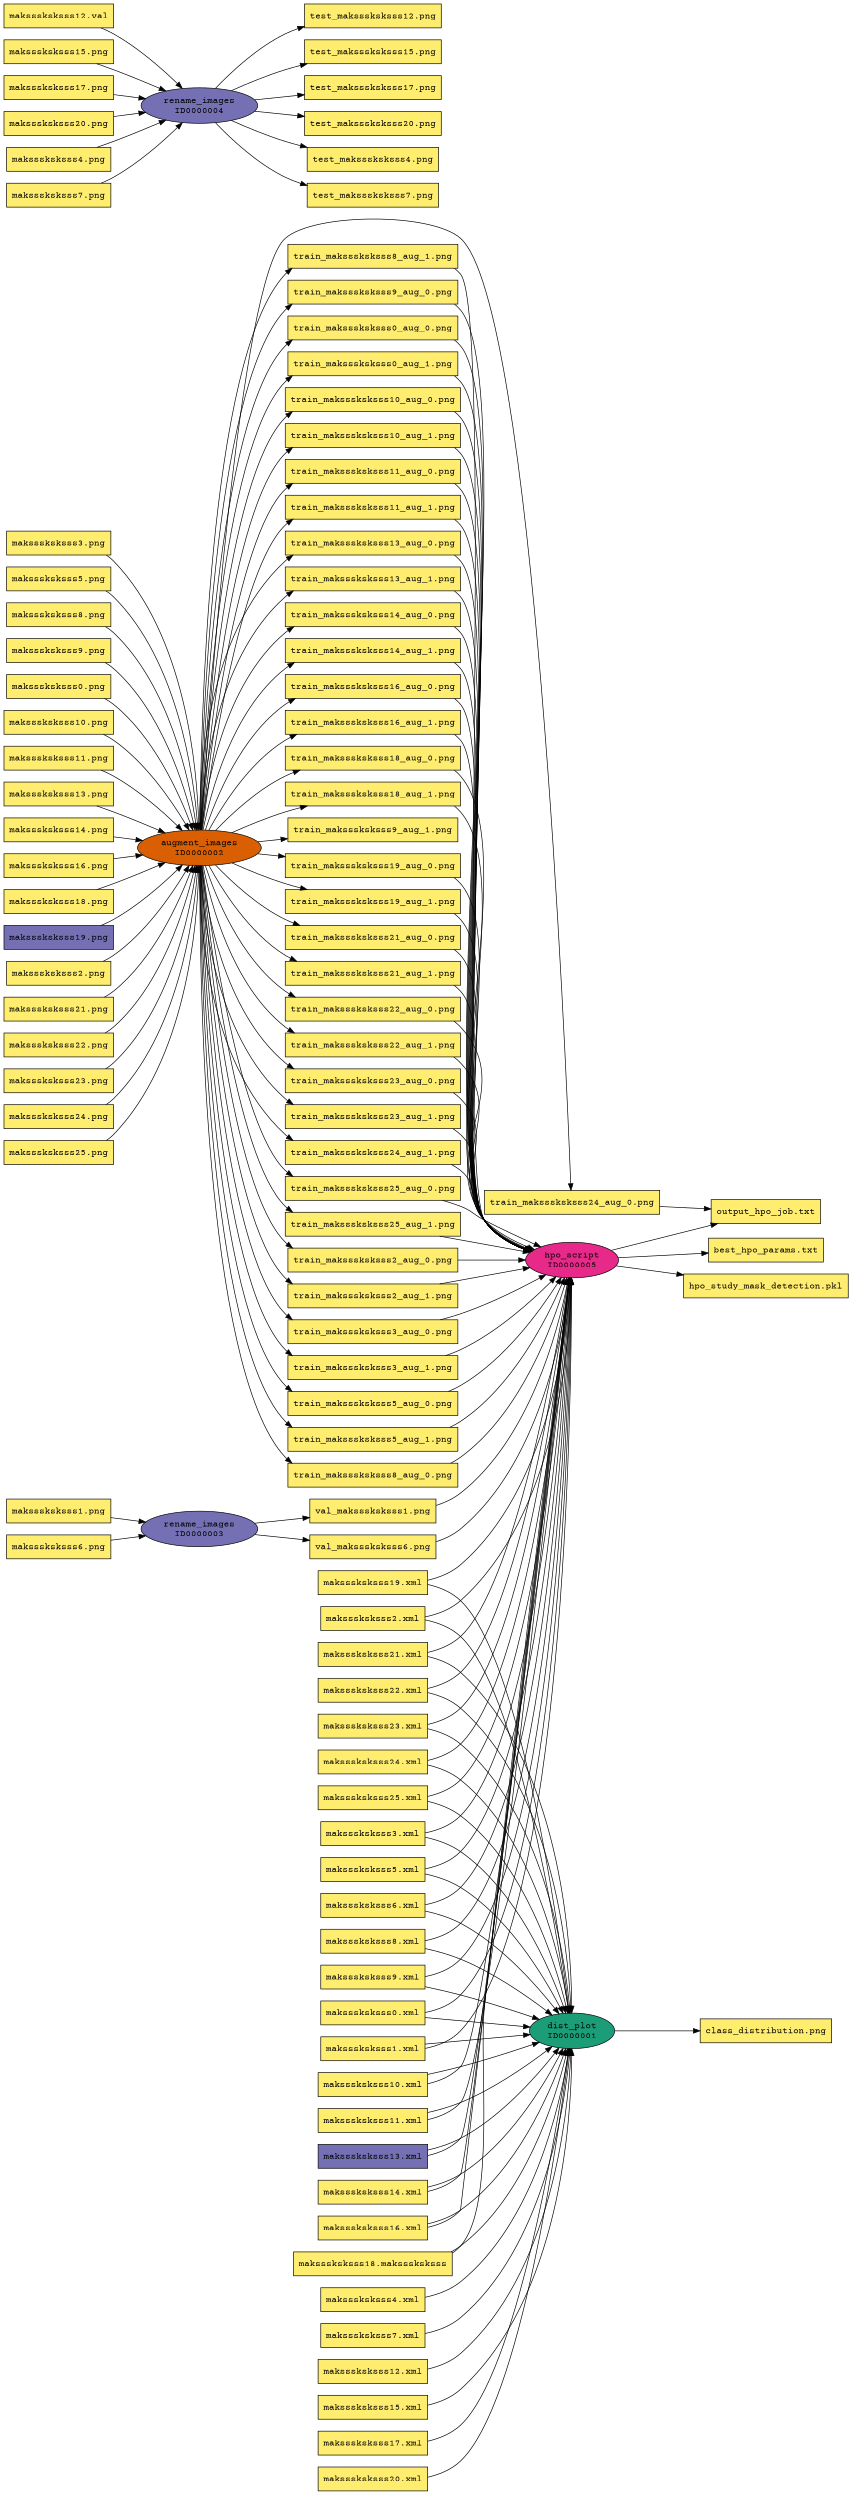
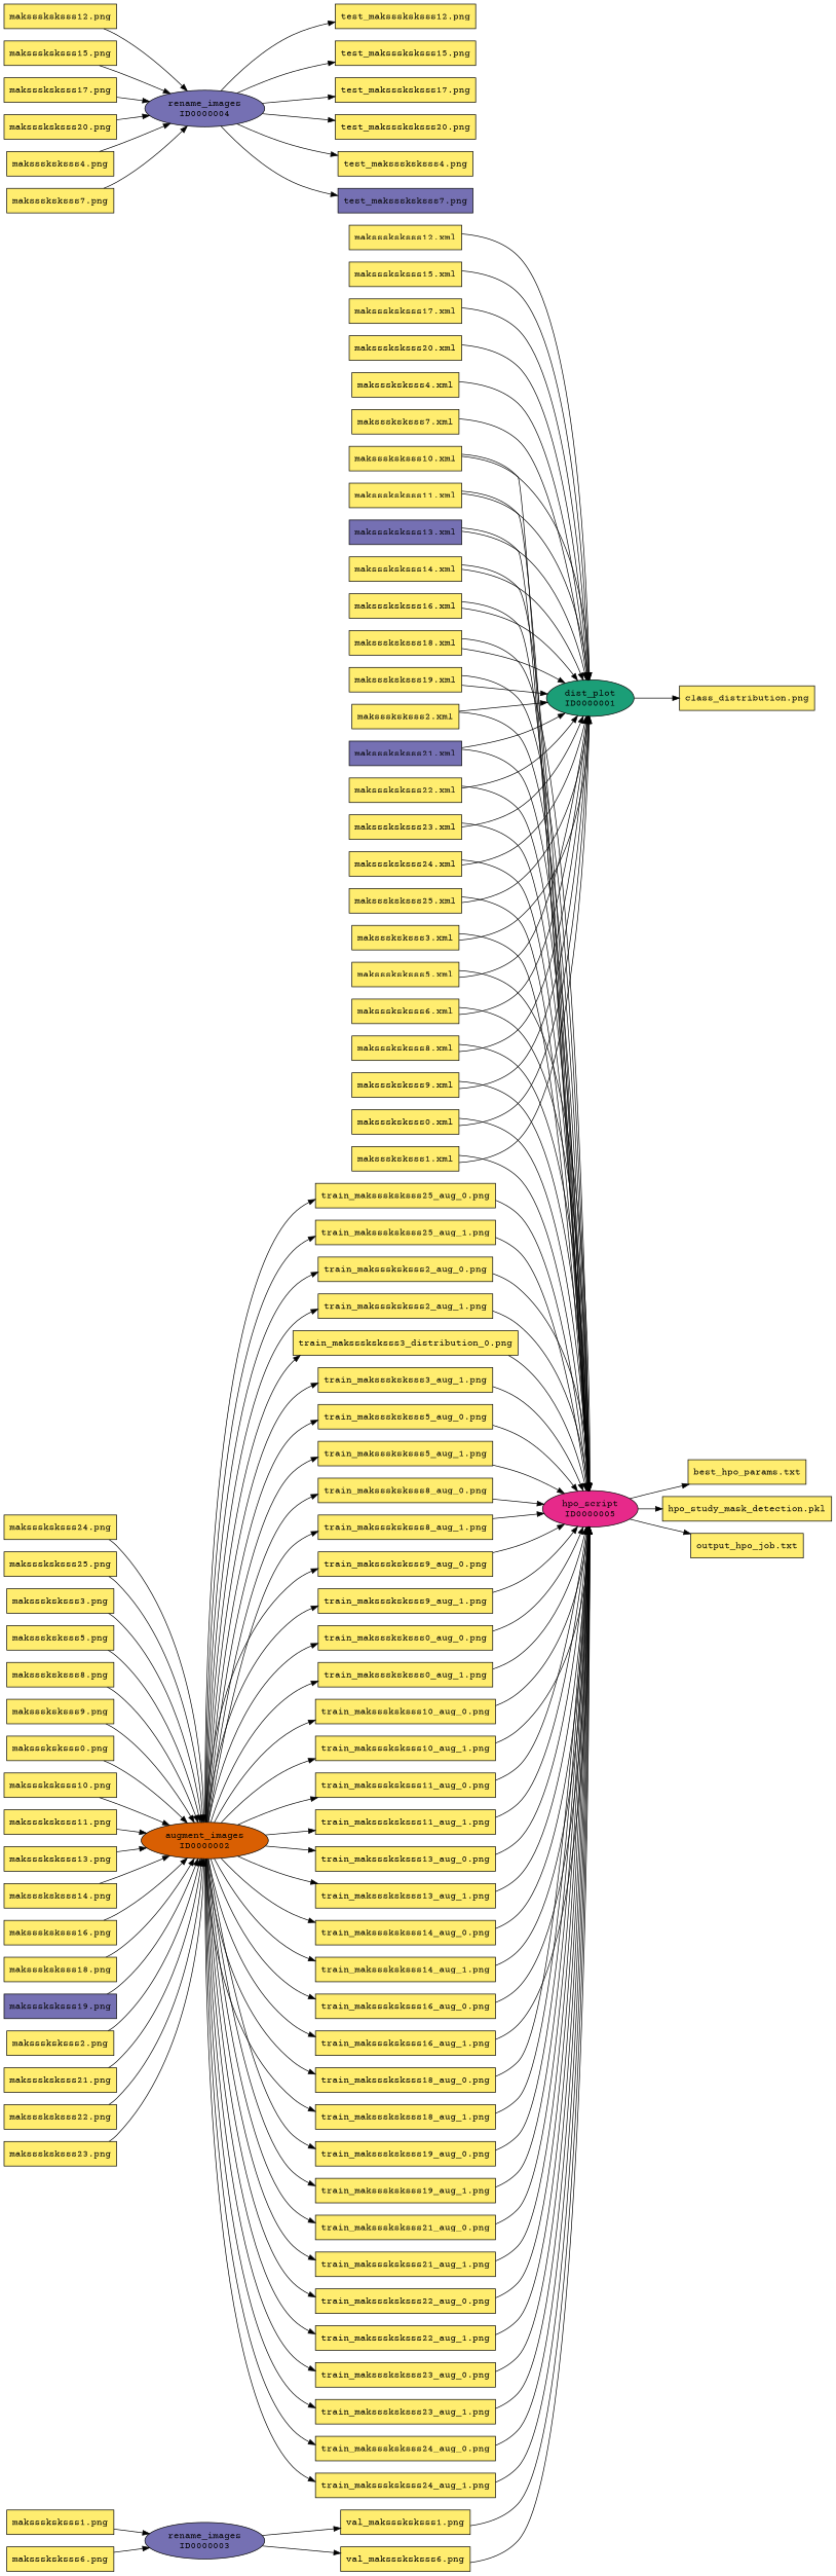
  digraph {
    fontname="Courier Prime"
    rankdir=LR
    node [color="#000000" fillcolor="#ffed6f" fontname="Courier Prime" shape=rect style=filled]
    edge [arrowhead=normal arrowsize=1.0 color="#000000" fontname="Courier Prime"]
    n1 [fillcolor="#1b9e77" label="dist_plot\nID0000001" shape=ellipse]
    n2 [label="class_distribution.png"]
    n3 [fillcolor="#d95f02" label="augment_images\nID0000002" shape=ellipse]
    n4 [label="train_maksssksksss0_aug_0.png"]
    n5 [label="train_maksssksksss0_aug_1.png"]
    n6 [label="train_maksssksksss10_aug_0.png"]
    n7 [label="train_maksssksksss10_aug_1.png"]
    n8 [label="train_maksssksksss11_aug_0.png"]
    n9 [label="train_maksssksksss11_aug_1.png"]
    n10 [label="train_maksssksksss13_aug_0.png"]
    n11 [label="train_maksssksksss13_aug_1.png"]
    n12 [label="train_maksssksksss14_aug_0.png"]
    n13 [label="train_maksssksksss14_aug_1.png"]
    n14 [label="train_maksssksksss16_aug_0.png"]
    n15 [label="train_maksssksksss16_aug_1.png"]
    n16 [label="train_maksssksksss18_aug_0.png"]
    n17 [label="train_maksssksksss18_aug_1.png"]
    n18 [label="train_maksssksksss19_aug_0.png"]
    n19 [label="train_maksssksksss19_aug_1.png"]
    n20 [label="train_maksssksksss21_aug_0.png"]
    n21 [label="train_maksssksksss21_aug_1.png"]
    n22 [label="train_maksssksksss22_aug_0.png"]
    n23 [label="train_maksssksksss22_aug_1.png"]
    n24 [label="train_maksssksksss23_aug_0.png"]
    n25 [label="train_maksssksksss23_aug_1.png"]
    n26 [label="train_maksssksksss24_aug_0.png"]
    n27 [label="train_maksssksksss24_aug_1.png"]
    n28 [label="train_maksssksksss25_aug_0.png"]
    n29 [label="train_maksssksksss25_aug_1.png"]
    n30 [label="train_maksssksksss2_aug_0.png"]
    n31 [label="train_maksssksksss2_aug_1.png"]
-   n32 [label="train_maksssksksss3_aug_0.png"]
+   n32 [label="train_maksssksksss3_distribution_0.png"]
    n33 [label="train_maksssksksss3_aug_1.png"]
    n34 [label="train_maksssksksss5_aug_0.png"]
    n35 [label="train_maksssksksss5_aug_1.png"]
    n36 [label="train_maksssksksss8_aug_0.png"]
    n37 [label="train_maksssksksss8_aug_1.png"]
    n38 [label="train_maksssksksss9_aug_0.png"]
    n39 [label="train_maksssksksss9_aug_1.png"]
    n40 [fillcolor="#e7298a" label="hpo_script\nID0000005" shape=ellipse]
    n41 [fillcolor="#7570b3" label="rename_images\nID0000003" shape=ellipse]
    n42 [label="val_maksssksksss1.png"]
    n43 [label="val_maksssksksss6.png"]
    n44 [fillcolor="#7570b3" label="rename_images\nID0000004" shape=ellipse]
    n45 [label="test_maksssksksss12.png"]
    n46 [label="test_maksssksksss15.png"]
    n47 [label="test_maksssksksss17.png"]
    n48 [label="test_maksssksksss20.png"]
    n49 [label="test_maksssksksss4.png"]
-   n50 [label="test_maksssksksss7.png"]
+   n50 [fillcolor="#7570b3" label="test_maksssksksss7.png"]
    n51 [label="best_hpo_params.txt"]
    n52 [label="hpo_study_mask_detection.pkl"]
    n53 [label="output_hpo_job.txt"]
    n54 [label="maksssksksss0.png"]
    n55 [label="maksssksksss0.xml"]
    n56 [label="maksssksksss1.png"]
    n57 [label="maksssksksss1.xml"]
    n58 [label="maksssksksss10.png"]
    n59 [label="maksssksksss10.xml"]
    n60 [label="maksssksksss11.png"]
    n61 [label="maksssksksss11.xml"]
-   n62 [label="maksssksksss12.val"]
+   n62 [label="maksssksksss12.png"]
    n63 [label="maksssksksss12.xml"]
    n64 [label="maksssksksss13.png"]
    n65 [fillcolor="#7570b3" label="maksssksksss13.xml"]
    n66 [label="maksssksksss14.png"]
    n67 [label="maksssksksss14.xml"]
    n68 [label="maksssksksss15.png"]
    n69 [label="maksssksksss15.xml"]
    n70 [label="maksssksksss16.png"]
    n71 [label="maksssksksss16.xml"]
    n72 [label="maksssksksss17.png"]
    n73 [label="maksssksksss17.xml"]
    n74 [label="maksssksksss18.png"]
-   n75 [label="maksssksksss18.maksssksksss"]
+   n75 [label="maksssksksss18.xml"]
    n76 [fillcolor="#7570b3" label="maksssksksss19.png"]
    n77 [label="maksssksksss19.xml"]
    n78 [label="maksssksksss2.png"]
    n79 [label="maksssksksss2.xml"]
    n80 [label="maksssksksss20.png"]
    n81 [label="maksssksksss20.xml"]
    n82 [label="maksssksksss21.png"]
-   n83 [label="maksssksksss21.xml"]
+   n83 [fillcolor="#7570b3" label="maksssksksss21.xml"]
    n84 [label="maksssksksss22.png"]
    n85 [label="maksssksksss22.xml"]
    n86 [label="maksssksksss23.png"]
    n87 [label="maksssksksss23.xml"]
    n88 [label="maksssksksss24.png"]
    n89 [label="maksssksksss24.xml"]
    n90 [label="maksssksksss25.png"]
    n91 [label="maksssksksss25.xml"]
    n92 [label="maksssksksss3.png"]
    n93 [label="maksssksksss3.xml"]
    n94 [label="maksssksksss4.png"]
    n95 [label="maksssksksss4.xml"]
    n96 [label="maksssksksss5.png"]
    n97 [label="maksssksksss5.xml"]
    n98 [label="maksssksksss6.png"]
    n99 [label="maksssksksss6.xml"]
    n100 [label="maksssksksss7.png"]
    n101 [label="maksssksksss7.xml"]
    n102 [label="maksssksksss8.png"]
    n103 [label="maksssksksss8.xml"]
    n104 [label="maksssksksss9.png"]
    n105 [label="maksssksksss9.xml"]
    n1 -> n2
    n3 -> n4
    n3 -> n5
    n3 -> n6
    n3 -> n7
    n3 -> n8
    n3 -> n9
    n3 -> n10
    n3 -> n11
    n3 -> n12
    n3 -> n13
    n3 -> n14
    n3 -> n15
    n3 -> n16
    n3 -> n17
    n3 -> n18
    n3 -> n19
    n3 -> n20
    n3 -> n21
    n3 -> n22
    n3 -> n23
    n3 -> n24
    n3 -> n25
    n3 -> n26
    n3 -> n27
    n3 -> n28
    n3 -> n29
    n3 -> n30
    n3 -> n31
    n3 -> n32
    n3 -> n33
    n3 -> n34
    n3 -> n35
    n3 -> n36
    n3 -> n37
    n3 -> n38
    n3 -> n39
    n4 -> n40
    n5 -> n40
    n6 -> n40
    n7 -> n40
    n8 -> n40
    n9 -> n40
    n10 -> n40
    n11 -> n40
    n12 -> n40
    n13 -> n40
    n14 -> n40
    n15 -> n40
    n16 -> n40
    n17 -> n40
    n18 -> n40
    n19 -> n40
    n20 -> n40
    n21 -> n40
    n22 -> n40
    n23 -> n40
    n24 -> n40
    n25 -> n40
-   n26 -> n53
+   n26 -> n40
    n27 -> n40
    n28 -> n40
    n29 -> n40
    n30 -> n40
    n31 -> n40
    n32 -> n40
    n33 -> n40
    n34 -> n40
    n35 -> n40
    n36 -> n40
    n37 -> n40
    n38 -> n40
+   n39 -> n40
    n40 -> n51
    n40 -> n52
    n40 -> n53
    n41 -> n42
    n41 -> n43
    n42 -> n40
    n43 -> n40
    n44 -> n45
    n44 -> n46
    n44 -> n47
    n44 -> n48
    n44 -> n49
    n44 -> n50
    n54 -> n3
    n55 -> n1
    n55 -> n40
    n56 -> n41
    n57 -> n1
    n57 -> n40
    n58 -> n3
    n59 -> n1
    n59 -> n40
    n60 -> n3
    n61 -> n1
    n61 -> n40
    n62 -> n44
    n63 -> n1
    n64 -> n3
    n65 -> n1
    n65 -> n40
    n66 -> n3
    n67 -> n1
    n67 -> n40
    n68 -> n44
    n69 -> n1
    n70 -> n3
    n71 -> n1
    n71 -> n40
    n72 -> n44
    n73 -> n1
    n74 -> n3
    n75 -> n1
    n75 -> n40
    n76 -> n3
    n77 -> n1
    n77 -> n40
    n78 -> n3
    n79 -> n1
    n79 -> n40
    n80 -> n44
    n81 -> n1
    n82 -> n3
    n83 -> n1
    n83 -> n40
    n84 -> n3
    n85 -> n1
    n85 -> n40
    n86 -> n3
    n87 -> n1
    n87 -> n40
    n88 -> n3
    n89 -> n1
    n89 -> n40
    n90 -> n3
    n91 -> n1
    n91 -> n40
    n92 -> n3
    n93 -> n1
    n93 -> n40
    n94 -> n44
    n95 -> n1
    n96 -> n3
    n97 -> n1
    n97 -> n40
    n98 -> n41
    n99 -> n1
    n99 -> n40
    n100 -> n44
    n101 -> n1
    n102 -> n3
    n103 -> n1
    n103 -> n40
    n104 -> n3
    n105 -> n1
    n105 -> n40
  }
